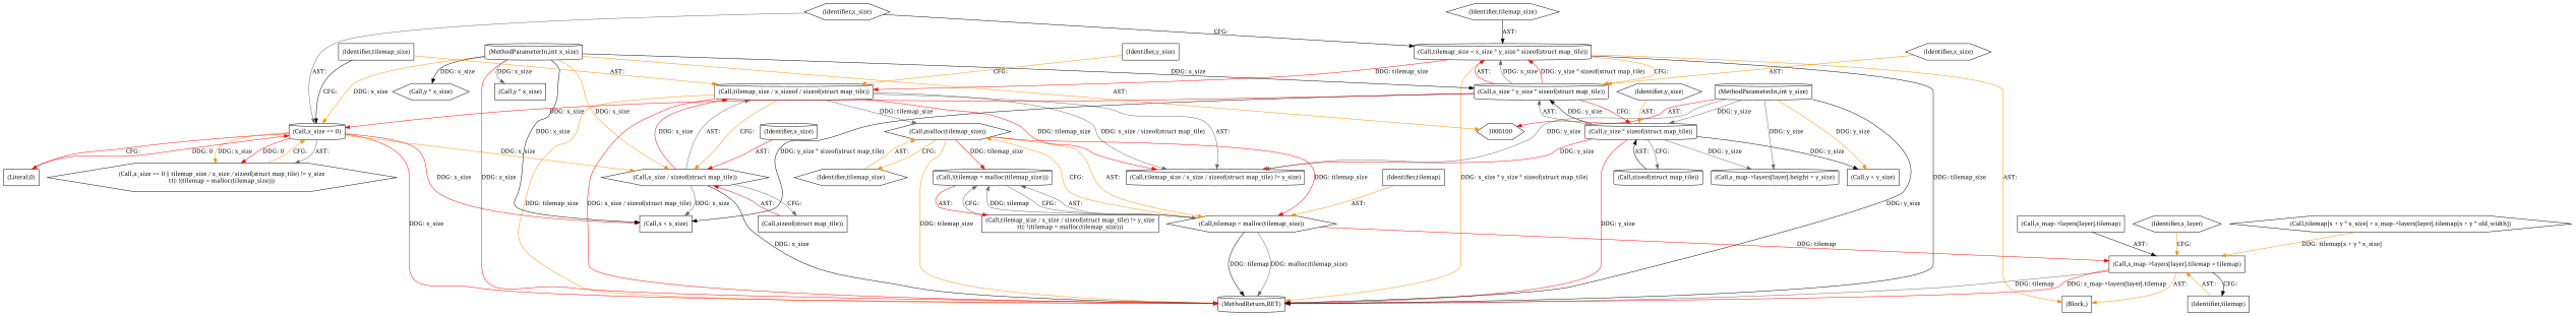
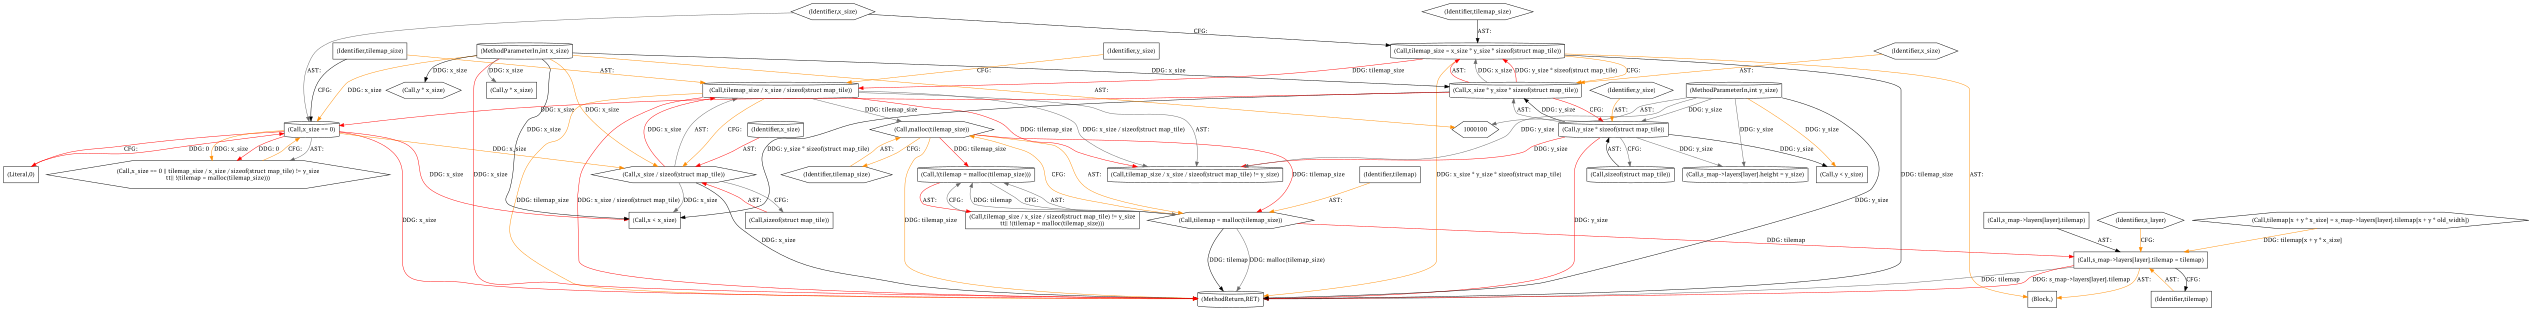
  digraph {
    fontname="PT Serif"
    node [fontname="PT Serif" shape=hexagon]
    edge [color=darkorange fontname="PT Serif"]
    n1 [label="(Call,malloc(tilemap_size))"]
    n2 [label="(Call,!(tilemap = malloc(tilemap_size)))" shape=cylinder]
    n3 [label="(Call,tilemap = malloc(tilemap_size))"]
    n4 [label="(MethodReturn,RET)" shape=cylinder]
    n5 [label="(Identifier,tilemap_size)"]
    n6 [label="(Call,tilemap_size / x_size / sizeof(struct map_tile) != y_size\n\t\t|| !(tilemap = malloc(tilemap_size)))" shape=box]
    n7 [label="(Call,s_map->layers[layer].tilemap = tilemap)" shape=box]
-   n8 [label="(Call,tilemap_size / x_sizeof / sizeof(struct map_tile))" shape=cylinder]
+   n8 [label="(Call,tilemap_size / x_size / sizeof(struct map_tile))" shape=cylinder]
    n9 [label="(Call,x_size / sizeof(struct map_tile))"]
    n10 [label="(Call,tilemap_size / x_size / sizeof(struct map_tile) != y_size)" shape=cylinder]
    n11 [label="(Call,x < x_size)" shape=box]
    n12 [label="(Call,sizeof(struct map_tile))" shape=box]
    n13 [label="(Call,tilemap_size = x_size * y_size * sizeof(struct map_tile))" shape=cylinder]
    n14 [label="(Call,x_size * y_size * sizeof(struct map_tile))" shape=cylinder]
    n15 [label="(Block,)" shape=box]
    n16 [label="(Call,y_size * sizeof(struct map_tile))" shape=cylinder]
    n17 [label="(Call,x_size == 0)" shape=cylinder]
    n18 [label="(Call,sizeof(struct map_tile))" shape=cylinder]
    n19 [label="(Call,y < y_size)" shape=box]
    n20 [label="(Call,s_map->layers[layer].height = y_size)" shape=cylinder]
    n21 [label="(Literal,0)" shape=box]
    n22 [label="(Call,x_size == 0 || tilemap_size / x_size / sizeof(struct map_tile) != y_size\n\t\t|| !(tilemap = malloc(tilemap_size)))"]
    n23 [label="(MethodParameterIn,int x_size)" shape=cylinder]
    n24 [label="(Call,y * x_size)"]
    n25 [label="(Call,y * x_size)" shape=box]
    1000100
    n27 [label="(MethodParameterIn,int y_size)" shape=cylinder]
    n28 [label="(Identifier,tilemap)" shape=box]
    n29 [label="(Identifier,tilemap_size)" shape=box]
    n30 [label="(Call,s_map->layers[layer].tilemap)" shape=box]
    n31 [label="(Identifier,y_size)"]
    n32 [label="(Identifier,y_size)" shape=box]
    n33 [label="(Identifier,tilemap_size)"]
    n34 [label="(Identifier,x_size)"]
    n35 [label="(Identifier,x_size)"]
    n36 [label="(Identifier,x_size)" shape=cylinder]
    n37 [label="(Identifier,tilemap)" shape=box]
    n38 [label="(Identifier,s_layer)"]
    n39 [label="(Call,tilemap[x + y * x_size] = s_map->layers[layer].tilemap[x + y * old_width])"]
    n1 -> n2 [color=red label="DDG: tilemap_size"]
    n1 -> n3 [label="AST: "]
    n1 -> n3 [color=red label="DDG: tilemap_size"]
    n1 -> n4 [label="DDG: tilemap_size"]
    n1 -> n5 [label="CFG: "]
    n2 -> n3 [color=gray40 label="CFG: "]
    n2 -> n6 [color=red label="AST: "]
    n3 -> n1 [label="CFG: "]
    n3 -> n2 [color=gray40 label="AST: "]
    n3 -> n2 [color=gray40 label="DDG: tilemap"]
    n3 -> n4 [color=black label="DDG: tilemap"]
    n3 -> n4 [color=gray40 label="DDG: malloc(tilemap_size)"]
    n3 -> n7 [color=red label="DDG: tilemap"]
    n5 -> n1 [label="AST: "]
    n6 -> n2 [color=gray40 label="CFG: "]
    n7 -> n4 [color=gray40 label="DDG: tilemap"]
    n7 -> n4 [color=red label="DDG: s_map->layers[layer].tilemap"]
    n7 -> n15 [label="AST: "]
    n7 -> n28 [color=black label="CFG: "]
    n8 -> n1 [color=gray40 label="DDG: tilemap_size"]
    n8 -> n4 [label="DDG: tilemap_size"]
    n8 -> n4 [color=red label="DDG: x_size / sizeof(struct map_tile)"]
    n8 -> n9 [label="CFG: "]
    n8 -> n10 [color=gray40 label="AST: "]
    n8 -> n10 [color=red label="DDG: tilemap_size"]
    n8 -> n10 [color=gray40 label="DDG: x_size / sizeof(struct map_tile)"]
    n9 -> n4 [color=black label="DDG: x_size"]
    n9 -> n8 [color=gray40 label="AST: "]
    n9 -> n8 [color=red label="DDG: x_size"]
    n9 -> n11 [color=gray40 label="DDG: x_size"]
    n9 -> n12 [color=gray40 label="CFG: "]
    n12 -> n9 [color=red label="AST: "]
    n13 -> n4 [color=black label="DDG: tilemap_size"]
    n13 -> n4 [label="DDG: x_size * y_size * sizeof(struct map_tile)"]
    n13 -> n8 [color=red label="DDG: tilemap_size"]
    n13 -> n14 [label="CFG: "]
    n13 -> n15 [label="AST: "]
    n14 -> n11 [color=black label="DDG: y_size * sizeof(struct map_tile)"]
    n14 -> n13 [color=red label="AST: "]
    n14 -> n13 [color=gray40 label="DDG: x_size"]
    n14 -> n13 [color=red label="DDG: y_size * sizeof(struct map_tile)"]
    n14 -> n16 [color=red label="CFG: "]
    n14 -> n17 [color=red label="DDG: x_size"]
    n16 -> n4 [color=red label="DDG: y_size"]
    n16 -> n10 [color=red label="DDG: y_size"]
    n16 -> n14 [color=gray40 label="AST: "]
    n16 -> n14 [color=black label="DDG: y_size"]
    n16 -> n18 [color=gray40 label="CFG: "]
    n16 -> n19 [color=black label="DDG: y_size"]
    n16 -> n20 [color=gray40 label="DDG: y_size"]
    n17 -> n4 [color=red label="DDG: x_size"]
    n17 -> n9 [label="DDG: x_size"]
    n17 -> n11 [color=red label="DDG: x_size"]
    n17 -> n21 [color=red label="CFG: "]
    n17 -> n22 [color=gray40 label="AST: "]
    n17 -> n22 [label="DDG: x_size"]
    n17 -> n22 [color=red label="DDG: 0"]
    n18 -> n16 [color=black label="AST: "]
    n21 -> n17 [color=red label="DDG: 0"]
    n22 -> n17 [label="CFG: "]
    n23 -> n4 [color=red label="DDG: x_size"]
    n23 -> n9 [label="DDG: x_size"]
    n23 -> n11 [color=black label="DDG: x_size"]
    n23 -> n14 [color=black label="DDG: x_size"]
    n23 -> n17 [label="DDG: x_size"]
    n23 -> n24 [color=black label="DDG: x_size"]
    n23 -> n25 [color=gray40 label="DDG: x_size"]
    n23 -> 1000100 [label="AST: "]
    n27 -> n4 [color=black label="DDG: y_size"]
    n27 -> n10 [color=gray40 label="DDG: y_size"]
    n27 -> n16 [color=gray40 label="DDG: y_size"]
    n27 -> n19 [label="DDG: y_size"]
    n27 -> n20 [color=gray40 label="DDG: y_size"]
-   n27 -> 1000100 [color=red label="AST: "]
+   n27 -> 1000100 [color=gray40 label="AST: "]
    n28 -> n7 [label="AST: "]
    n29 -> n8 [label="AST: "]
    n29 -> n17 [color=black label="CFG: "]
    n30 -> n7 [color=black label="AST: "]
    n31 -> n16 [label="AST: "]
    n32 -> n8 [label="CFG: "]
    n33 -> n13 [color=black label="AST: "]
    n34 -> n14 [label="AST: "]
    n35 -> n13 [color=black label="CFG: "]
    n35 -> n17 [color=gray40 label="AST: "]
    n36 -> n9 [color=red label="AST: "]
    n37 -> n3 [label="AST: "]
    n38 -> n7 [label="CFG: "]
    n39 -> n7 [label="DDG: tilemap[x + y * x_size]"]
  }
